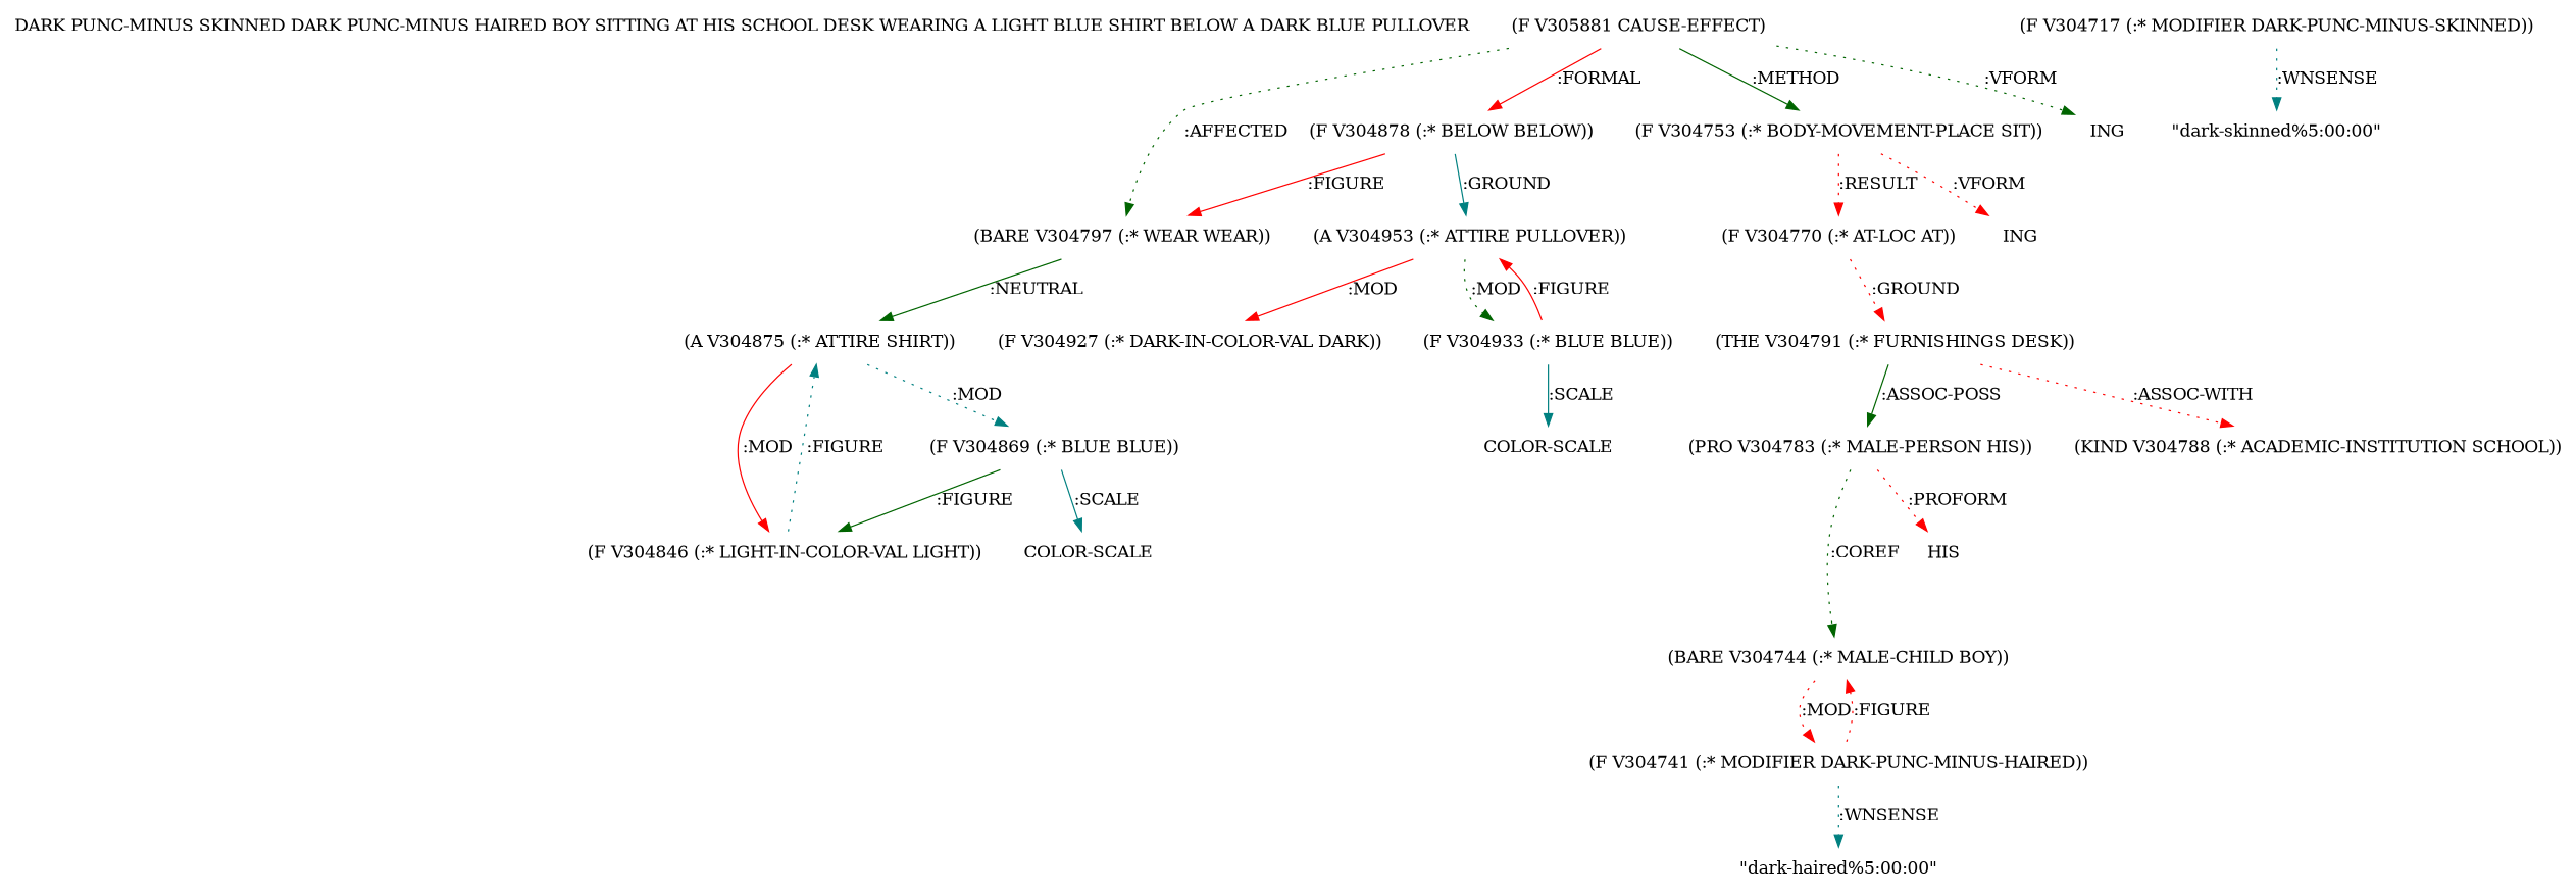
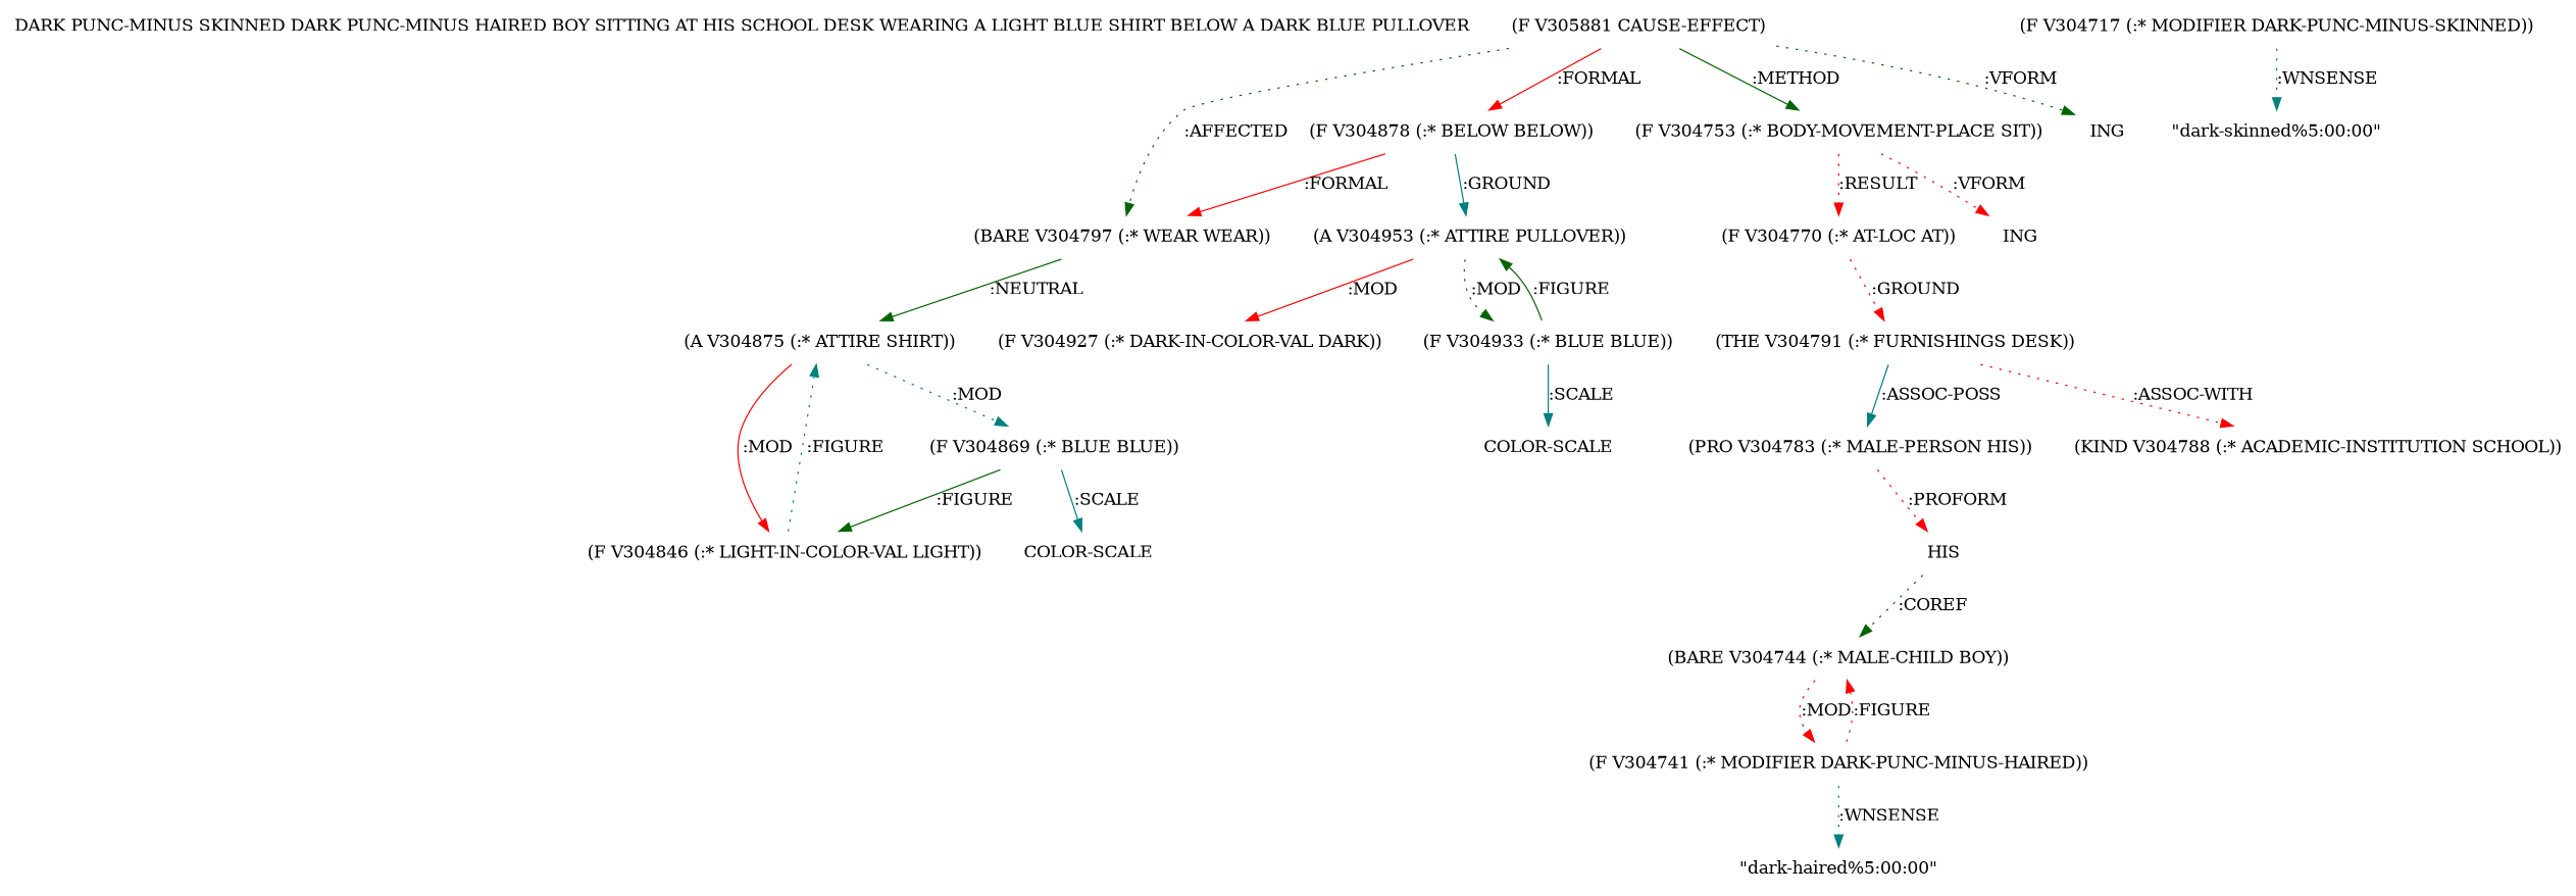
  digraph {
    node [shape=none]
    edge [color=red style=dotted]
    "DARK PUNC-MINUS SKINNED DARK PUNC-MINUS HAIRED BOY SITTING AT HIS SCHOOL DESK WEARING A LIGHT BLUE SHIRT BELOW A DARK BLUE PULLOVER"
    n2 [label="(F V305881 CAUSE-EFFECT)"]
    n3 [label="(BARE V304797 (:* WEAR WEAR))"]
    n4 [label="(F V304753 (:* BODY-MOVEMENT-PLACE SIT))"]
    n5 [label="(F V304878 (:* BELOW BELOW))"]
    n6 [label=ING]
    n7 [label="(A V304875 (:* ATTIRE SHIRT))"]
    n8 [label="(F V304770 (:* AT-LOC AT))"]
    n9 [label=ING]
    n10 [label="(A V304953 (:* ATTIRE PULLOVER))"]
    n11 [label="(F V304846 (:* LIGHT-IN-COLOR-VAL LIGHT))"]
    n12 [label="(F V304869 (:* BLUE BLUE))"]
    n13 [label="(THE V304791 (:* FURNISHINGS DESK))"]
    n14 [label="(F V304927 (:* DARK-IN-COLOR-VAL DARK))"]
    n15 [label="(F V304933 (:* BLUE BLUE))"]
    n16 [label="(PRO V304783 (:* MALE-PERSON HIS))"]
    n17 [label="(KIND V304788 (:* ACADEMIC-INSTITUTION SCHOOL))"]
    n18 [label=HIS]
    n19 [label="(BARE V304744 (:* MALE-CHILD BOY))"]
    n20 [label="(F V304741 (:* MODIFIER DARK-PUNC-MINUS-HAIRED))"]
    n21 [label="\"dark-haired%5:00:00\""]
    n22 [label="COLOR-SCALE"]
    n23 [label="COLOR-SCALE"]
    n24 [label="(F V304717 (:* MODIFIER DARK-PUNC-MINUS-SKINNED))"]
    n25 [label="\"dark-skinned%5:00:00\""]
    n2 -> n3 [color=darkgreen label=":AFFECTED"]
    n2 -> n4 [color=darkgreen label=":METHOD" style=solid]
    n2 -> n5 [label=":FORMAL" style=solid]
    n2 -> n6 [color=darkgreen label=":VFORM"]
    n3 -> n7 [color=darkgreen label=":NEUTRAL" style=solid]
    n4 -> n8 [label=":RESULT"]
    n4 -> n9 [label=":VFORM"]
-   n5 -> n3 [label=":FIGURE" style=solid]
+   n5 -> n3 [label=":FORMAL" style=solid]
    n5 -> n10 [color=teal label=":GROUND" style=solid]
    n7 -> n11 [label=":MOD" style=solid]
    n7 -> n12 [color=teal label=":MOD"]
    n8 -> n13 [label=":GROUND"]
    n10 -> n14 [label=":MOD" style=solid]
    n10 -> n15 [color=darkgreen label=":MOD"]
    n11 -> n7 [color=teal label=":FIGURE"]
    n12 -> n11 [color=darkgreen label=":FIGURE" style=solid]
    n12 -> n22 [color=teal label=":SCALE" style=solid]
-   n13 -> n16 [color=darkgreen label=":ASSOC-POSS" style=solid]
+   n13 -> n16 [color=teal label=":ASSOC-POSS" style=solid]
    n13 -> n17 [label=":ASSOC-WITH"]
-   n15 -> n10 [label=":FIGURE" style=solid]
+   n15 -> n10 [color=darkgreen label=":FIGURE" style=solid]
    n15 -> n23 [color=teal label=":SCALE" style=solid]
    n16 -> n18 [label=":PROFORM"]
-   n16 -> n19 [color=darkgreen label=":COREF"]
+   n18 -> n19 [color=darkgreen label=":COREF"]
    n19 -> n20 [label=":MOD"]
    n20 -> n19 [label=":FIGURE"]
    n20 -> n21 [color=teal label=":WNSENSE"]
    n24 -> n25 [color=teal label=":WNSENSE"]
  }
